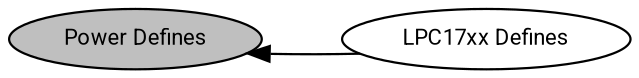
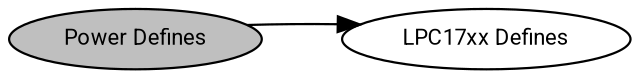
  digraph {
    rankdir=LR
    fontname=Roboto
    node [color=black fontname=Roboto fontsize=10 shape=ellipse style=filled]
    n1 [fillcolor=grey75 fontcolor=black height=0.2 label="Power Defines" width=0.4]
    n2 [fillcolor=white height=0.2 label="LPC17xx Defines" width=0.4]
-   n1 -> n2 [dir=back fontname=Roboto fontsize=10 labelfontname=Helvetica labelfontsize=10 shape=plaintext style=solid]
+   n2 -> n1 [dir=back fontname=Roboto fontsize=10 labelfontname=Helvetica labelfontsize=10 shape=plaintext style=solid]
  }
